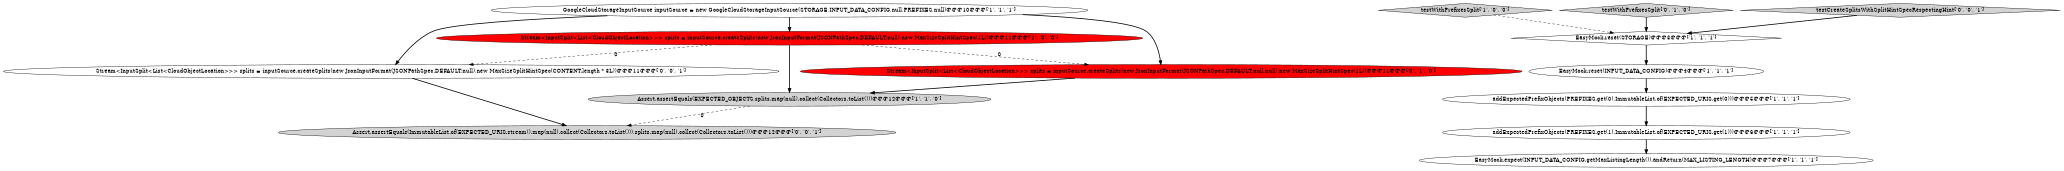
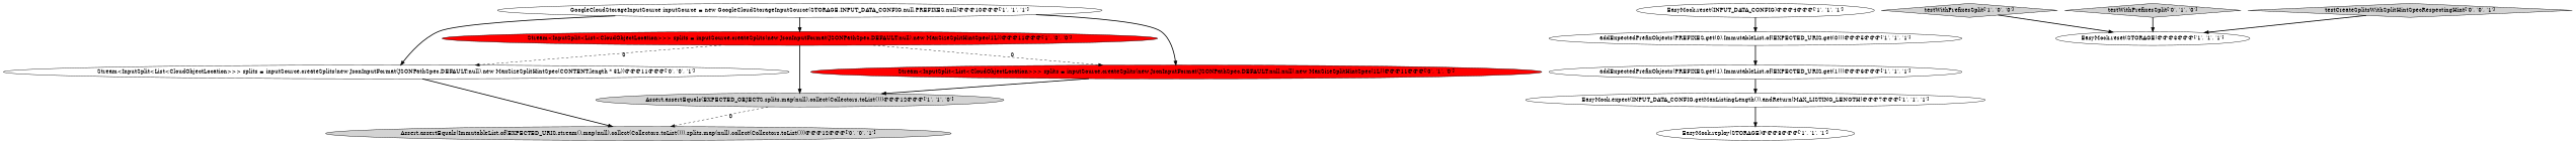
  digraph {
    node [fillcolor=white shape=ellipse style=filled]
    edge [style=bold]
    n1 [label="GoogleCloudStorageInputSource inputSource = new GoogleCloudStorageInputSource(STORAGE,INPUT_DATA_CONFIG,null,PREFIXES,null)@@@10@@@['1', '1', '1']"]
    n2 [label="Stream<InputSplit<List<CloudObjectLocation>>> splits = inputSource.createSplits(new JsonInputFormat(JSONPathSpec.DEFAULT,null),new MaxSizeSplitHintSpec(CONTENT.length * 3L))@@@11@@@['0', '0', '1']"]
    n3 [fillcolor=red label="Stream<InputSplit<List<CloudObjectLocation>>> splits = inputSource.createSplits(new JsonInputFormat(JSONPathSpec.DEFAULT,null,null),new MaxSizeSplitHintSpec(1L))@@@11@@@['0', '1', '0']"]
    n4 [fillcolor=red label="Stream<InputSplit<List<CloudObjectLocation>>> splits = inputSource.createSplits(new JsonInputFormat(JSONPathSpec.DEFAULT,null),new MaxSizeSplitHintSpec(1L))@@@11@@@['1', '0', '0']"]
    n5 [label="addExpectedPrefixObjects(PREFIXES.get(0),ImmutableList.of(EXPECTED_URIS.get(0)))@@@5@@@['1', '1', '1']"]
    n6 [label="addExpectedPrefixObjects(PREFIXES.get(1),ImmutableList.of(EXPECTED_URIS.get(1)))@@@6@@@['1', '1', '1']"]
    n7 [label="EasyMock.expect(INPUT_DATA_CONFIG.getMaxListingLength()).andReturn(MAX_LISTING_LENGTH)@@@7@@@['1', '1', '1']"]
+   n8 [label="EasyMock.replay(STORAGE)@@@8@@@['1', '1', '1']"]
    n9 [fillcolor=lightgray label="testWithPrefixesSplit['1', '0', '0']" shape=diamond]
-   n10 [label="EasyMock.reset(STORAGE)@@@3@@@['1', '1', '1']" shape=diamond]
+   n10 [label="EasyMock.reset(STORAGE)@@@3@@@['1', '1', '1']"]
    n11 [label="EasyMock.reset(INPUT_DATA_CONFIG)@@@4@@@['1', '1', '1']"]
    n12 [fillcolor=lightgray label="testWithPrefixesSplit['0', '1', '0']" shape=diamond]
    n13 [fillcolor=lightgray label="Assert.assertEquals(EXPECTED_OBJECTS,splits.map(null).collect(Collectors.toList()))@@@12@@@['1', '1', '0']"]
    n14 [fillcolor=lightgray label="Assert.assertEquals(ImmutableList.of(EXPECTED_URIS.stream().map(null).collect(Collectors.toList())),splits.map(null).collect(Collectors.toList()))@@@12@@@['0', '0', '1']"]
    n15 [fillcolor=lightgray label="testCreateSplitsWithSplitHintSpecRespectingHint['0', '0', '1']" shape=diamond]
    n1 -> n2
    n1 -> n3
    n1 -> n4
    n2 -> n14
    n3 -> n13
    n4 -> n2 [label=0 style=dashed]
    n4 -> n3 [label=0 style=dashed]
    n4 -> n13
    n5 -> n6
    n6 -> n7
-   n9 -> n10 [style=dashed]
-   n10 -> n11
+   n7 -> n8
+   n9 -> n10
    n11 -> n5
    n12 -> n10
    n13 -> n14 [label=0 style=dashed]
    n15 -> n10
  }
